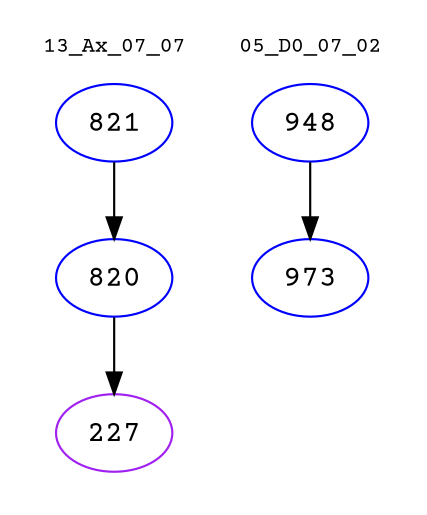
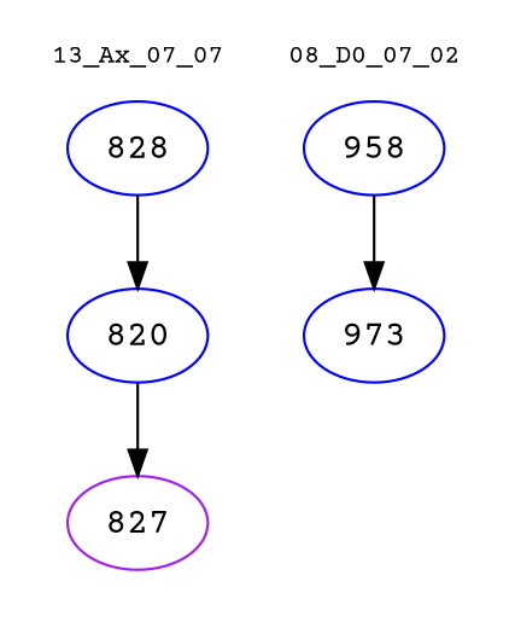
  digraph {
    fontname="Courier Prime"
    node [color=blue fontname="Courier Prime"]
    edge [color=black fontname="Courier Prime"]
-   n1 [label=821]
+   n1 [label=828]
    n2 [label=820]
-   n3 [color=purple label=227]
-   n4 [label=948]
+   n3 [color=purple label=827]
+   n4 [label=958]
    n5 [label=973]
    subgraph cluster_1 {
      color=white
      fontsize=10
      label="13_Ax_07_07"
      n1
      n2
      n3
    }
    subgraph cluster_2 {
      color=white
      fontsize=10
-     label="05_D0_07_02"
+     label="08_D0_07_02"
      n4
      n5
    }
    n1 -> n2
    n2 -> n3
    n4 -> n5
  }
